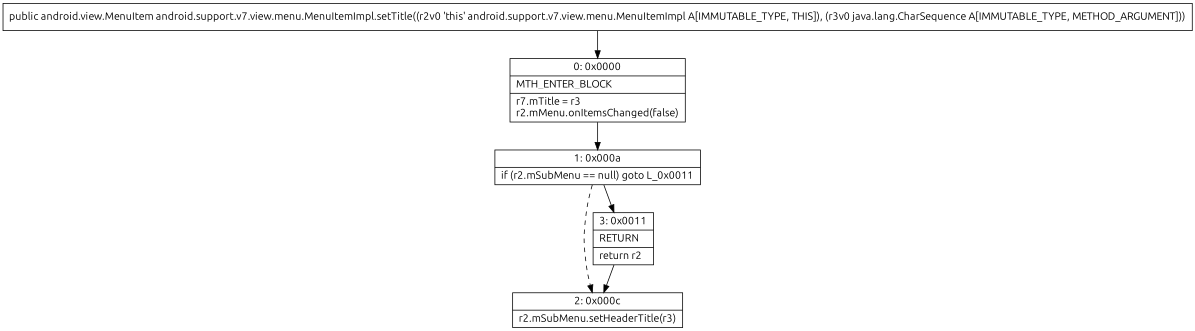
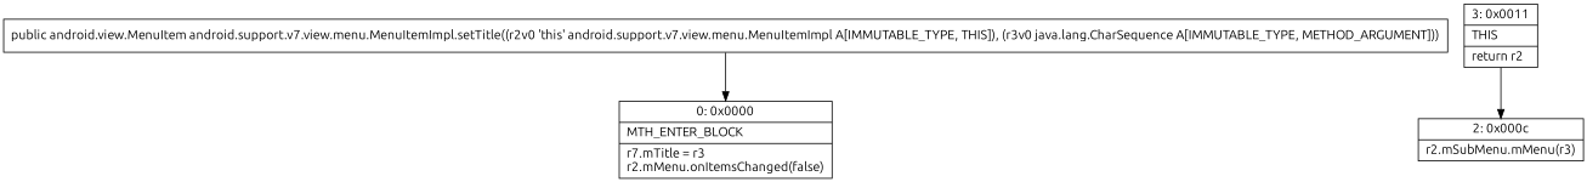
  digraph {
    fontname=Ubuntu
    node [fontname=Ubuntu shape=record]
    edge [fontname=Ubuntu]
    n1 [label="{0\:\ 0x0000|MTH_ENTER_BLOCK\l|r7.mTitle = r3\lr2.mMenu.onItemsChanged(false)\l}"]
-   n2 [label="{1\:\ 0x000a|if (r2.mSubMenu == null) goto L_0x0011\l}"]
-   n3 [label="{2\:\ 0x000c|r2.mSubMenu.setHeaderTitle(r3)\l}"]
-   n4 [label="{3\:\ 0x0011|RETURN\l|return r2\l}"]
+   n3 [label="{2\:\ 0x000c|r2.mSubMenu.mMenu(r3)\l}"]
+   n4 [label="{3\:\ 0x0011|THIS\l|return r2\l}"]
    n5 [label="{public android.view.MenuItem android.support.v7.view.menu.MenuItemImpl.setTitle((r2v0 'this' android.support.v7.view.menu.MenuItemImpl A[IMMUTABLE_TYPE, THIS]), (r3v0 java.lang.CharSequence A[IMMUTABLE_TYPE, METHOD_ARGUMENT])) }"]
-   n1 -> n2
-   n2 -> n3 [style=dashed]
-   n2 -> n4
    n4 -> n3
    n5 -> n1
  }
